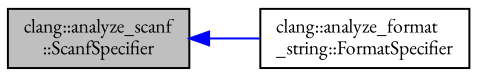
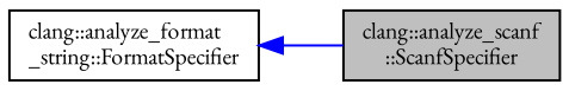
  digraph {
    rankdir=LR
    fontname="EB Garamond"
    node [color=black fontname="EB Garamond" fontsize=10 shape=record]
    n1 [fillcolor=grey75 fontcolor=black height=0.2 label="clang::analyze_scanf\l::ScanfSpecifier" style=filled width=0.4]
    n2 [height=0.2 label="clang::analyze_format\l_string::FormatSpecifier" width=0.4]
-   n1 -> n2 [color=blue dir=back fontname="EB Garamond" fontsize=10 labelfontname=Helvetica labelfontsize=10 style=solid]
+   n2 -> n1 [color=blue dir=back fontname="EB Garamond" fontsize=10 labelfontname=Helvetica labelfontsize=10 style=solid]
  }
